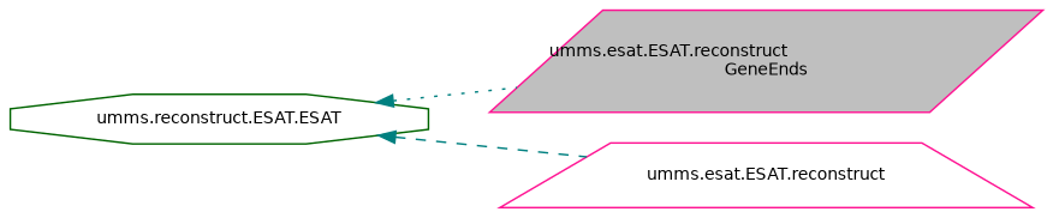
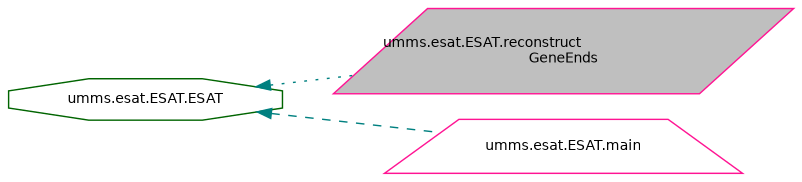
  digraph {
    rankdir=LR
    node [color=deeppink fillcolor=white fontname=Helvetica fontsize=10 style=filled]
    edge [color=teal dir=back fontname=Helvetica fontsize=10 labelfontname=Helvetica labelfontsize=10]
    n1 [fillcolor=grey75 fontcolor=black height=0.2 label="umms.esat.ESAT.reconstruct\lGeneEnds" shape=parallelogram width=0.4]
-   n2 [color=darkgreen height=0.2 label="umms.reconstruct.ESAT.ESAT" shape=octagon width=0.4]
-   n3 [height=0.2 label="umms.esat.ESAT.reconstruct" shape=trapezium width=0.4]
+   n2 [color=darkgreen height=0.2 label="umms.esat.ESAT.ESAT" shape=octagon width=0.4]
+   n3 [height=0.2 label="umms.esat.ESAT.main" shape=trapezium width=0.4]
    n2 -> n1 [style=dotted]
    n2 -> n3 [style=dashed]
  }
